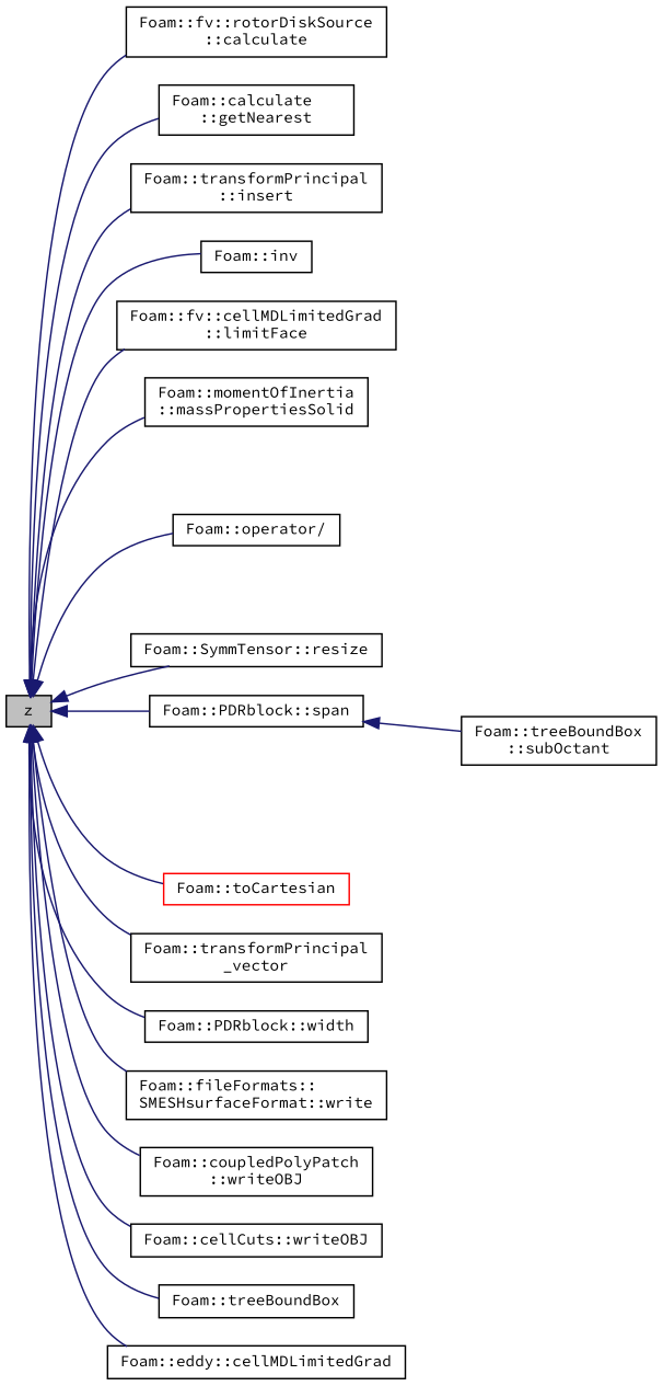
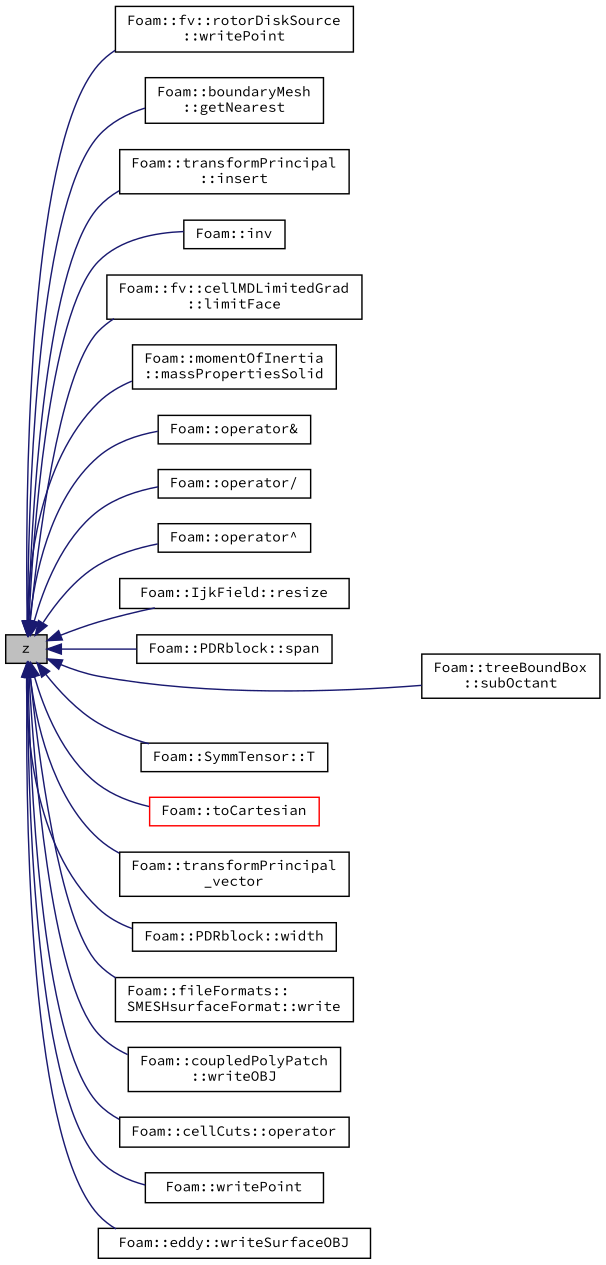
  digraph {
    fontname="Source Code Pro"
    rankdir=LR
    node [color=black fontname="Source Code Pro" fontsize=10 shape=record]
    edge [color=midnightblue dir=back fontname="Source Code Pro" fontsize=10 labelfontname=Helvetica labelfontsize=10 style=solid]
    n1 [fillcolor=grey75 fontcolor=black height=0.2 label=z style=filled width=0.4]
-   n2 [height=0.2 label="Foam::fv::rotorDiskSource\l::calculate" width=0.4]
-   n3 [height=0.2 label="Foam::calculate\l::getNearest" width=0.4]
+   n2 [height=0.2 label="Foam::fv::rotorDiskSource\l::writePoint" width=0.4]
+   n3 [height=0.2 label="Foam::boundaryMesh\l::getNearest" width=0.4]
    n4 [height=0.2 label="Foam::transformPrincipal\l::insert" width=0.4]
    n5 [height=0.2 label="Foam::inv" width=0.4]
    n6 [height=0.2 label="Foam::fv::cellMDLimitedGrad\l::limitFace" width=0.4]
    n7 [height=0.2 label="Foam::momentOfInertia\l::massPropertiesSolid" width=0.4]
+   n8 [height=0.2 label="Foam::operator&" width=0.4]
    n9 [height=0.2 label="Foam::operator/" width=0.4]
-   n11 [height=0.2 label="Foam::SymmTensor::resize" width=0.4]
+   n10 [height=0.2 label="Foam::operator^" width=0.4]
+   n11 [height=0.2 label="Foam::IjkField::resize" width=0.4]
    n12 [height=0.2 label="Foam::PDRblock::span" width=0.4]
    n13 [height=0.2 label="Foam::treeBoundBox\l::subOctant" width=0.4]
+   n14 [height=0.2 label="Foam::SymmTensor::T" width=0.4]
    n15 [color=red height=0.2 label="Foam::toCartesian" width=0.4]
    n16 [height=0.2 label="Foam::transformPrincipal\l_vector" width=0.4]
    n17 [height=0.2 label="Foam::PDRblock::width" width=0.4]
    n18 [height=0.2 label="Foam::fileFormats::\lSMESHsurfaceFormat::write" width=0.4]
    n19 [height=0.2 label="Foam::coupledPolyPatch\l::writeOBJ" width=0.4]
-   n20 [height=0.2 label="Foam::cellCuts::writeOBJ" width=0.4]
-   n21 [height=0.2 label="Foam::treeBoundBox" width=0.4]
-   n22 [height=0.2 label="Foam::eddy::cellMDLimitedGrad" width=0.4]
+   n20 [height=0.2 label="Foam::cellCuts::operator" width=0.4]
+   n21 [height=0.2 label="Foam::writePoint" width=0.4]
+   n22 [height=0.2 label="Foam::eddy::writeSurfaceOBJ" width=0.4]
    n1 -> n2
    n1 -> n3
    n1 -> n4
    n1 -> n5
    n1 -> n6
    n1 -> n7
+   n1 -> n8
    n1 -> n9
+   n1 -> n10
    n1 -> n11
    n1 -> n12
-   n12 -> n13
+   n1 -> n13
+   n1 -> n14
    n1 -> n15
    n1 -> n16
    n1 -> n17
    n1 -> n18
    n1 -> n19
    n1 -> n20
    n1 -> n21
    n1 -> n22
  }
